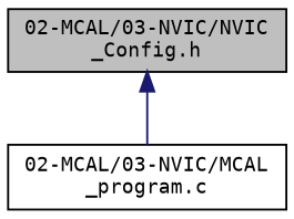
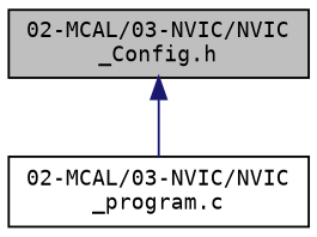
  digraph {
    fontname="DejaVu Sans Mono"
    node [color=black fontname="DejaVu Sans Mono" fontsize=10 shape=record style=filled]
    n1 [fillcolor=grey75 fontcolor=black height=0.2 label="02-MCAL/03-NVIC/NVIC\l_Config.h" width=0.4]
-   n2 [fillcolor=white height=0.2 label="02-MCAL/03-NVIC/MCAL\l_program.c" width=0.4]
+   n2 [fillcolor=white height=0.2 label="02-MCAL/03-NVIC/NVIC\l_program.c" width=0.4]
    n1 -> n2 [color=midnightblue dir=back fontname="DejaVu Sans Mono" fontsize=10 labelfontname=Helvetica labelfontsize=10 style=solid]
  }
